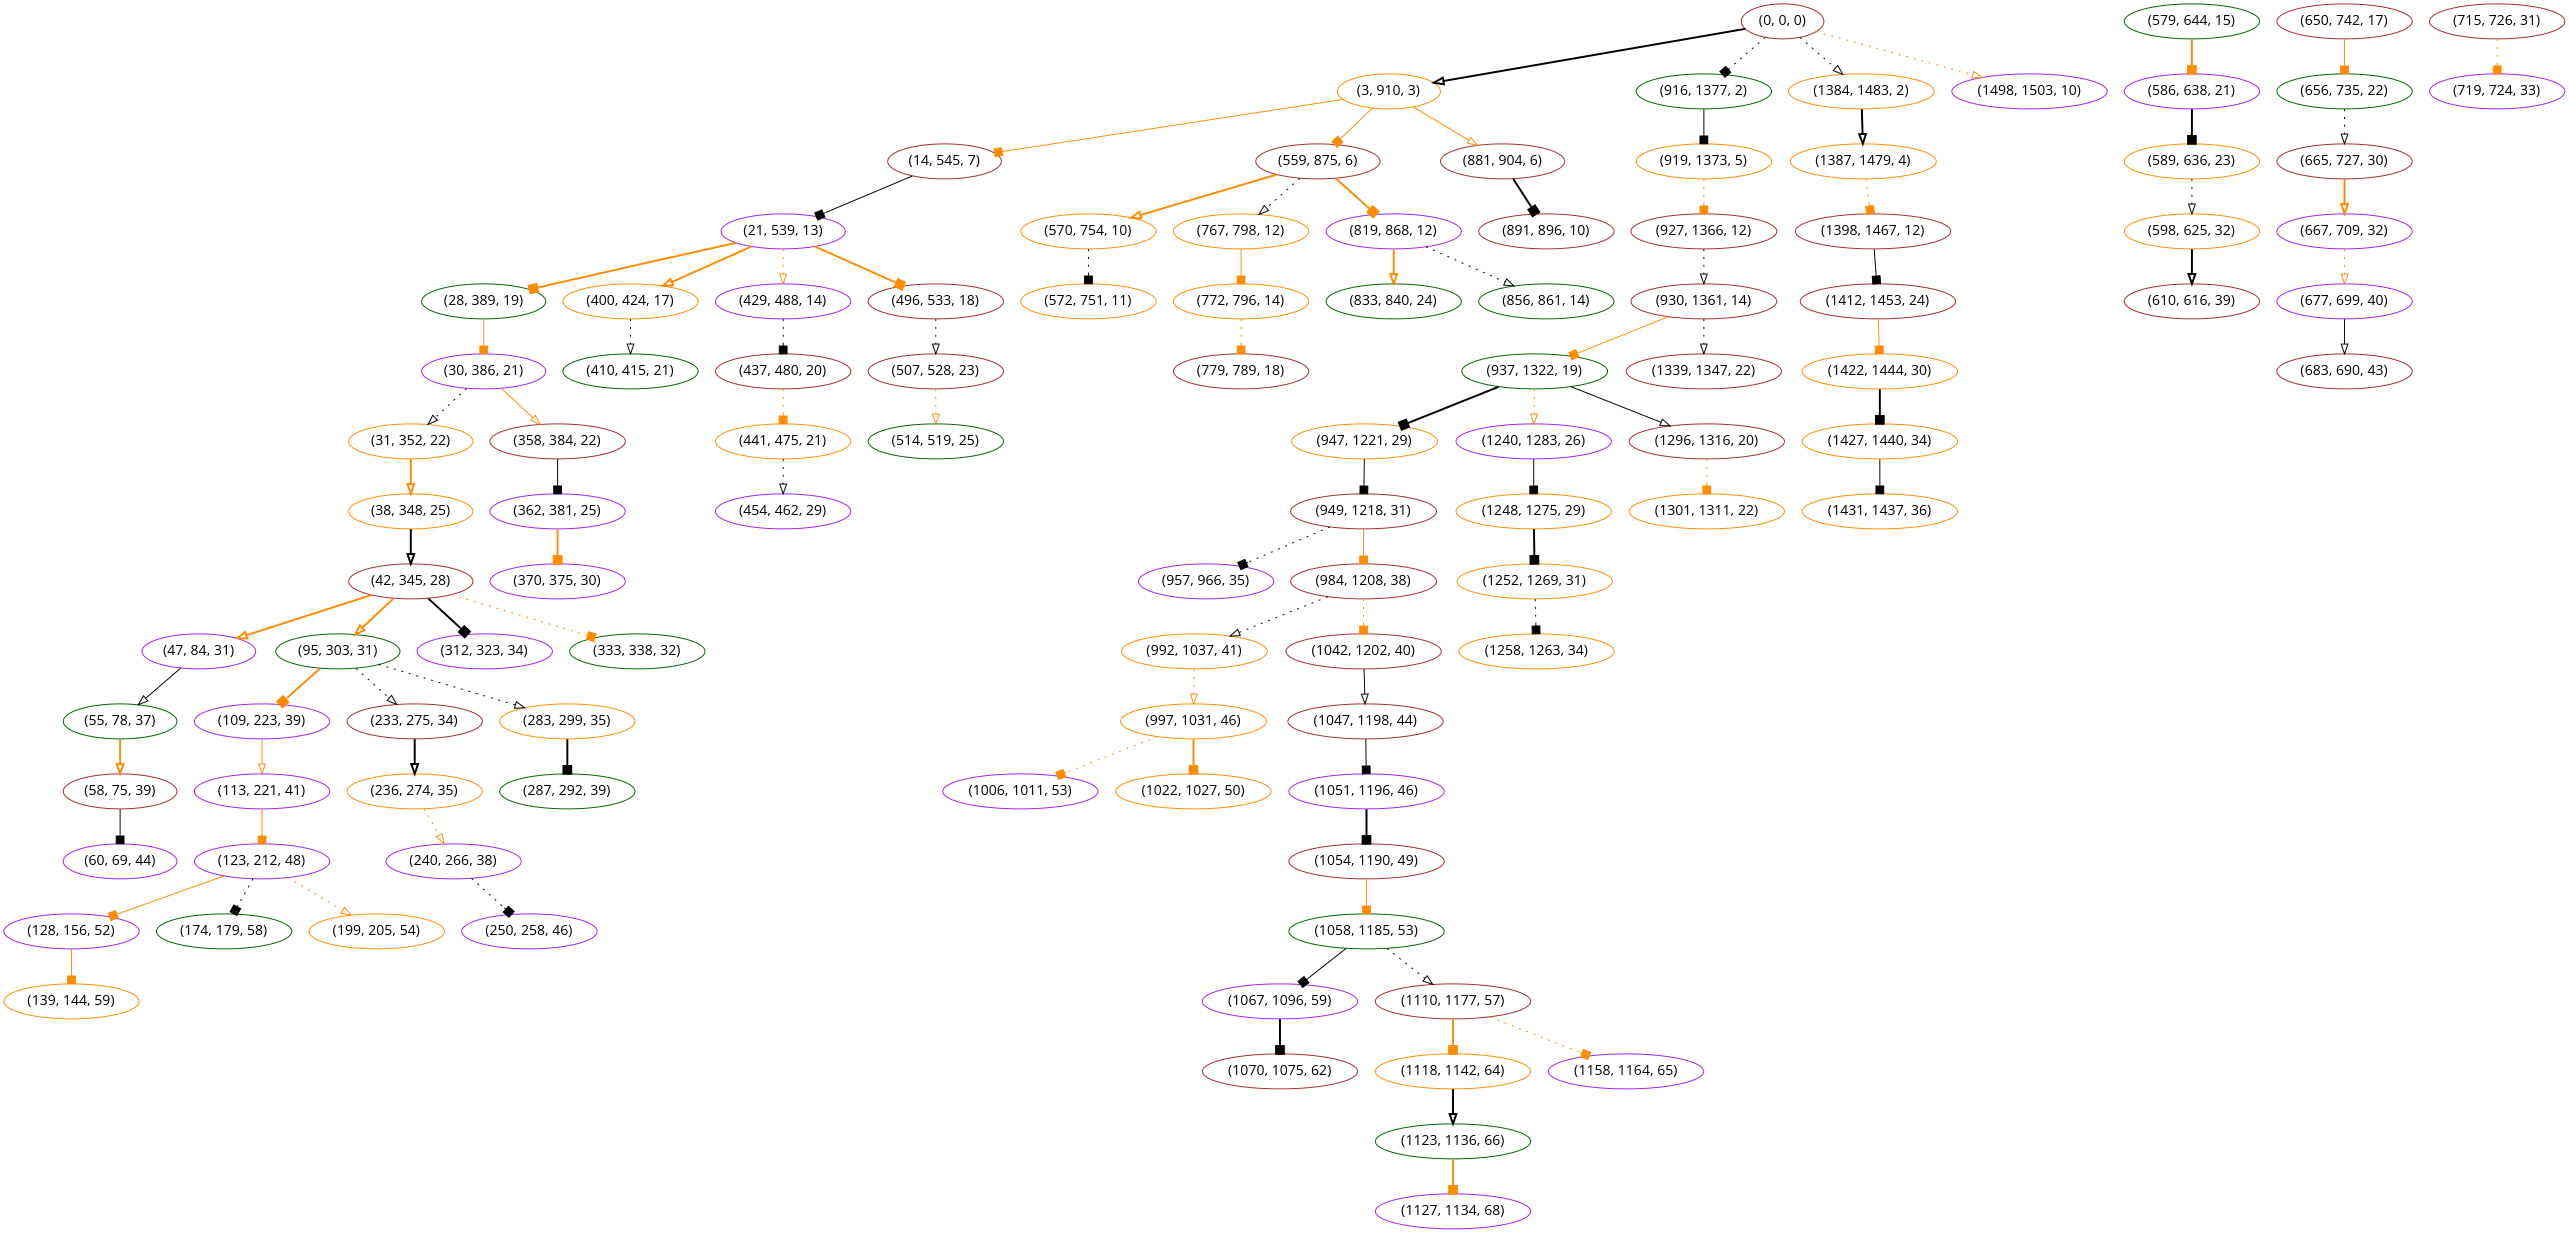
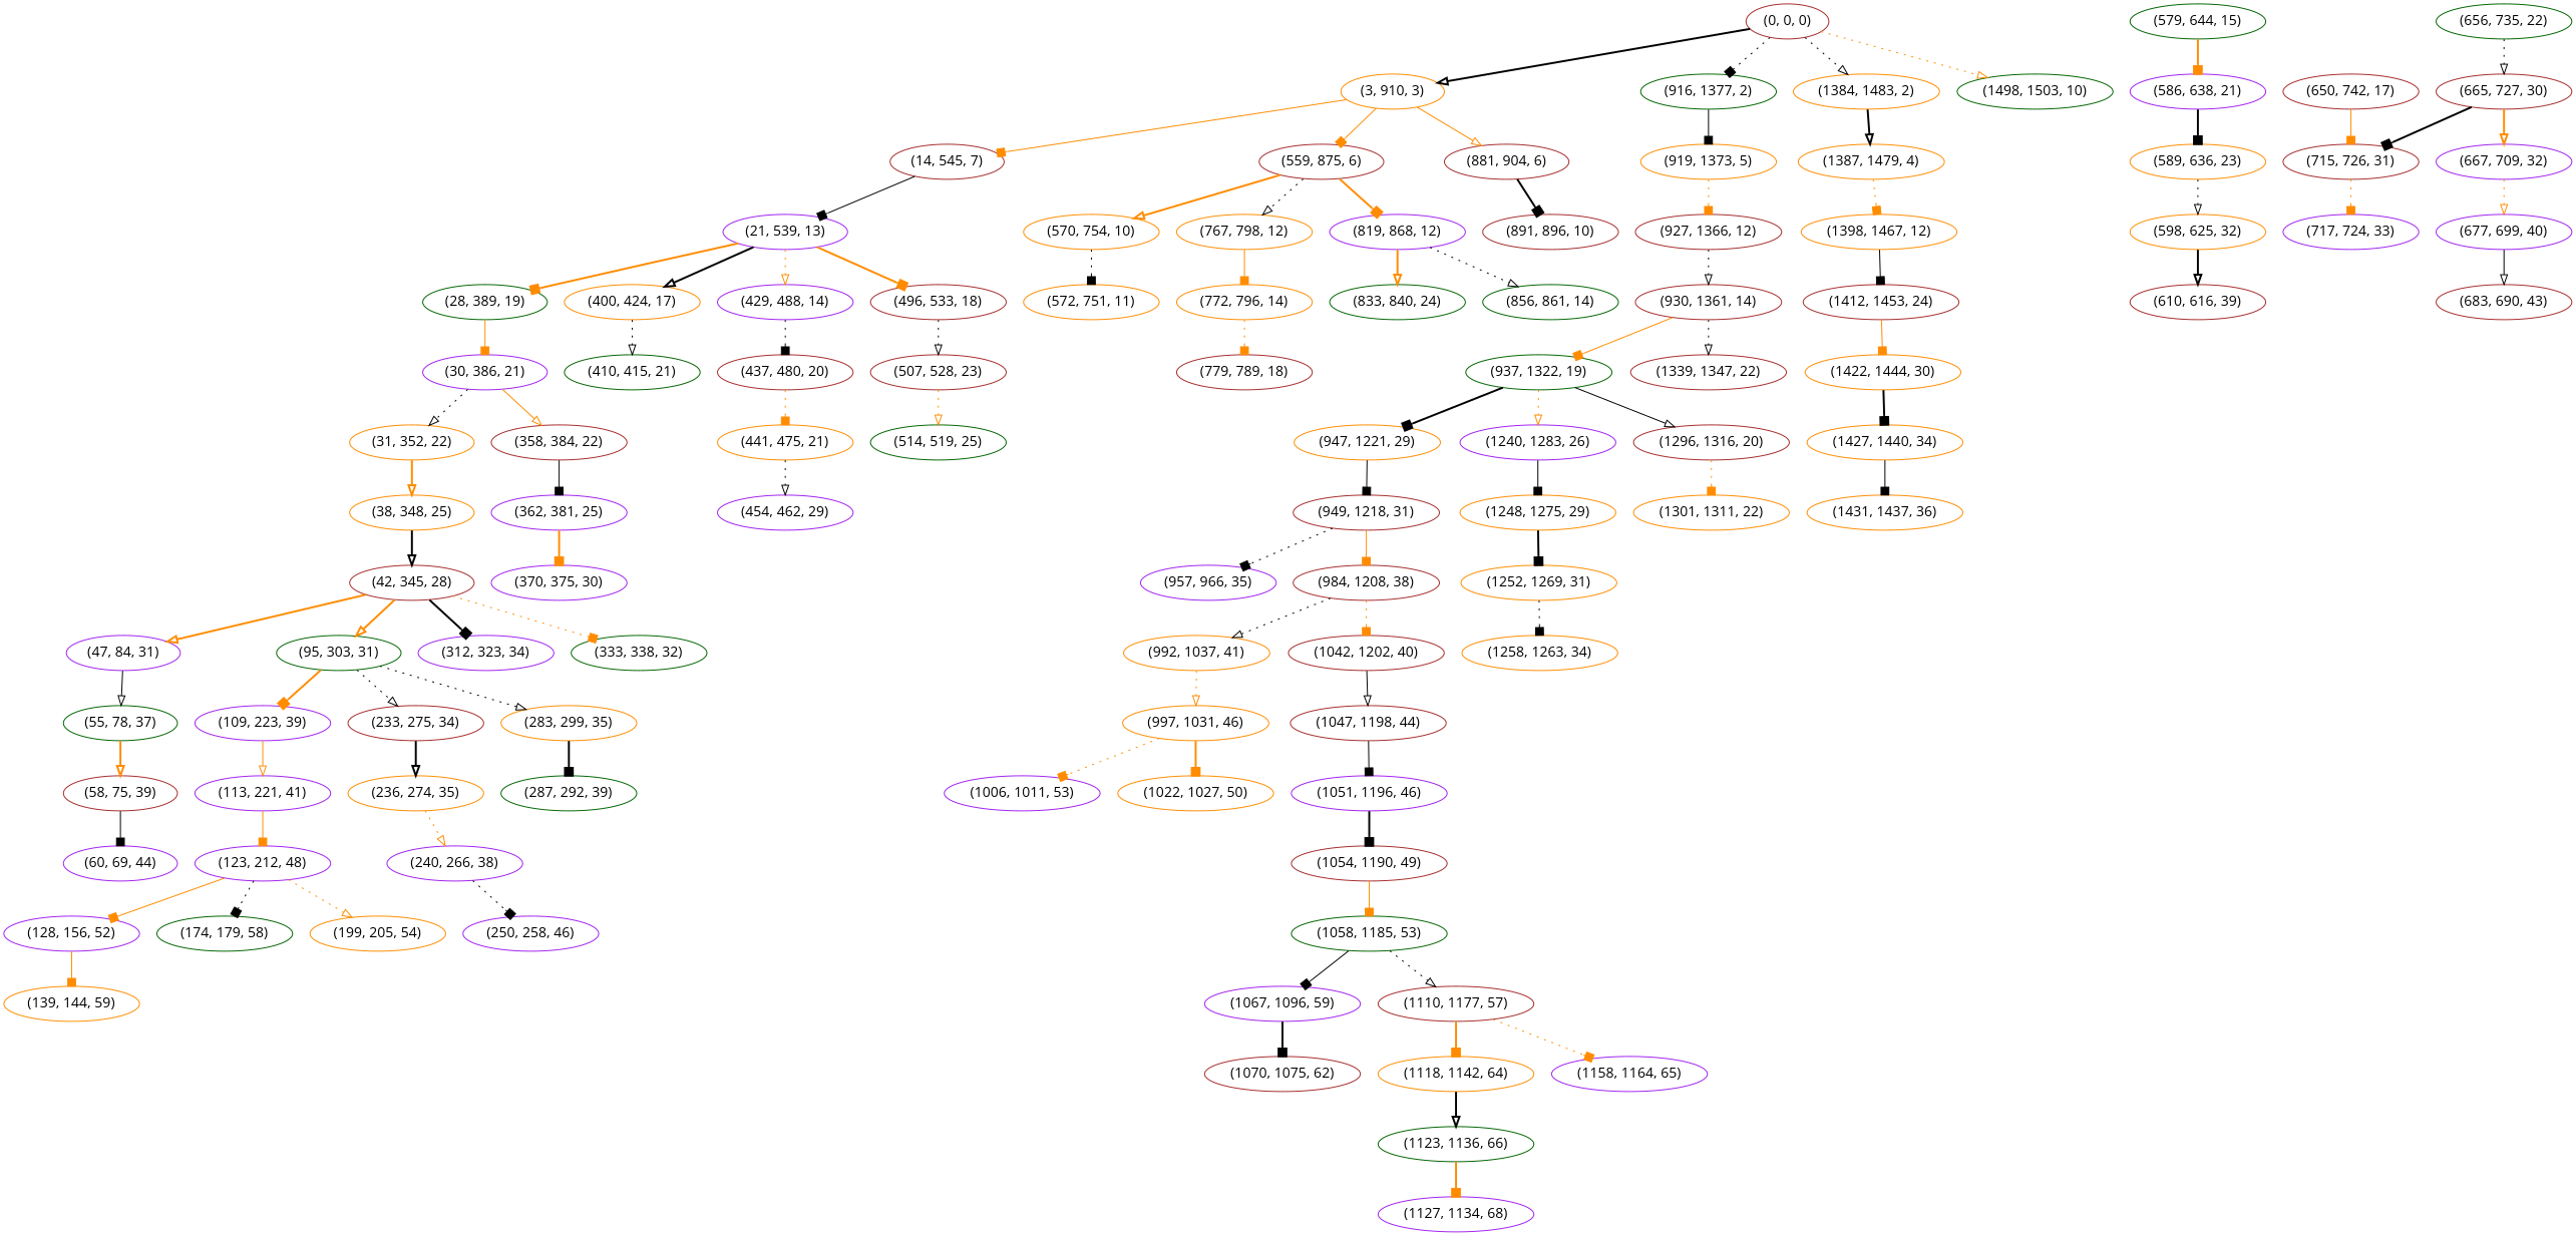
  digraph {
    fontname="Open Sans"
    node [color=darkorange fontname="Open Sans"]
    edge [arrowhead=box color=black fontname="Open Sans" style=dotted]
    "(0, 0, 0)" [color=brown]
    "(3, 910, 3)"
    "(916, 1377, 2)" [color=darkgreen]
    "(1384, 1483, 2)"
-   "(1498, 1503, 10)" [color=purple]
+   "(1498, 1503, 10)" [color=darkgreen]
    "(14, 545, 7)" [color=brown]
    "(559, 875, 6)" [color=brown]
    "(881, 904, 6)" [color=brown]
    "(919, 1373, 5)"
    "(1387, 1479, 4)"
    "(21, 539, 13)" [color=purple]
    "(570, 754, 10)"
    "(767, 798, 12)"
    "(819, 868, 12)" [color=purple]
    "(891, 896, 10)" [color=brown]
    "(28, 389, 19)" [color=darkgreen]
    "(400, 424, 17)"
    "(429, 488, 14)" [color=purple]
    "(496, 533, 18)" [color=brown]
    "(30, 386, 21)" [color=purple]
    "(410, 415, 21)" [color=darkgreen]
    "(437, 480, 20)" [color=brown]
    "(507, 528, 23)" [color=brown]
    "(31, 352, 22)"
    "(358, 384, 22)" [color=brown]
    "(38, 348, 25)"
    "(362, 381, 25)" [color=purple]
    "(42, 345, 28)" [color=brown]
    "(47, 84, 31)" [color=purple]
    "(95, 303, 31)" [color=darkgreen]
    "(312, 323, 34)" [color=purple]
    "(333, 338, 32)" [color=darkgreen]
    "(55, 78, 37)" [color=darkgreen]
    "(109, 223, 39)" [color=purple]
    "(233, 275, 34)" [color=brown]
    "(283, 299, 35)"
    "(58, 75, 39)" [color=brown]
    n38 [color=purple label="(60, 69, 44)"]
    "(113, 221, 41)" [color=purple]
    "(236, 274, 35)"
    "(287, 292, 39)" [color=darkgreen]
    "(123, 212, 48)" [color=purple]
    "(128, 156, 52)" [color=purple]
    "(174, 179, 58)" [color=darkgreen]
    "(199, 205, 54)"
    "(139, 144, 59)"
    "(240, 266, 38)" [color=purple]
    "(250, 258, 46)" [color=purple]
    "(370, 375, 30)" [color=purple]
    "(441, 475, 21)"
    "(454, 462, 29)" [color=purple]
    "(514, 519, 25)" [color=darkgreen]
    "(572, 751, 11)"
    "(772, 796, 14)"
    "(833, 840, 24)" [color=darkgreen]
    "(856, 861, 14)" [color=darkgreen]
    "(579, 644, 15)" [color=darkgreen]
    "(586, 638, 21)" [color=purple]
    "(650, 742, 17)" [color=brown]
    n60 [color=darkgreen label="(656, 735, 22)"]
    "(589, 636, 23)"
    "(598, 625, 32)"
    "(610, 616, 39)" [color=brown]
    "(665, 727, 30)" [color=brown]
    "(667, 709, 32)" [color=purple]
    "(715, 726, 31)" [color=brown]
    "(677, 699, 40)" [color=purple]
-   "(719, 724, 33)" [color=purple]
+   "(719, 724, 33)" [color=purple label="(717, 724, 33)"]
    "(683, 690, 43)" [color=brown]
    "(779, 789, 18)" [color=brown]
    "(927, 1366, 12)" [color=brown]
    "(930, 1361, 14)" [color=brown]
    "(937, 1322, 19)" [color=darkgreen]
    "(1339, 1347, 22)" [color=brown]
    "(947, 1221, 29)"
    "(1240, 1283, 26)" [color=purple]
    "(1296, 1316, 20)" [color=brown]
    "(949, 1218, 31)" [color=brown]
    "(1248, 1275, 29)"
    "(1301, 1311, 22)"
    "(957, 966, 35)" [color=purple]
    "(984, 1208, 38)" [color=brown]
    "(992, 1037, 41)"
    "(1042, 1202, 40)" [color=brown]
    "(997, 1031, 46)"
    "(1047, 1198, 44)" [color=brown]
    "(1006, 1011, 53)" [color=purple]
    "(1022, 1027, 50)"
    "(1051, 1196, 46)" [color=purple]
    "(1054, 1190, 49)" [color=brown]
    "(1058, 1185, 53)" [color=darkgreen]
    "(1067, 1096, 59)" [color=purple]
    "(1110, 1177, 57)" [color=brown]
    "(1070, 1075, 62)" [color=brown]
    "(1118, 1142, 64)"
    "(1158, 1164, 65)" [color=purple]
    "(1123, 1136, 66)" [color=darkgreen]
    "(1127, 1134, 68)" [color=purple]
    "(1252, 1269, 31)"
    "(1258, 1263, 34)"
-   "(1398, 1467, 12)" [color=brown]
+   "(1398, 1467, 12)"
    "(1412, 1453, 24)" [color=brown]
    "(1422, 1444, 30)"
    "(1427, 1440, 34)"
    "(1431, 1437, 36)"
    "(0, 0, 0)" -> "(3, 910, 3)" [arrowhead=onormal style=bold]
    "(0, 0, 0)" -> "(916, 1377, 2)"
    "(0, 0, 0)" -> "(1384, 1483, 2)" [arrowhead=onormal]
    "(0, 0, 0)" -> "(1498, 1503, 10)" [arrowhead=onormal color=darkorange]
    "(3, 910, 3)" -> "(14, 545, 7)" [color=darkorange style=solid]
    "(3, 910, 3)" -> "(559, 875, 6)" [color=darkorange style=solid]
    "(3, 910, 3)" -> "(881, 904, 6)" [arrowhead=onormal color=darkorange style=solid]
    "(916, 1377, 2)" -> "(919, 1373, 5)" [style=solid]
    "(1384, 1483, 2)" -> "(1387, 1479, 4)" [arrowhead=onormal style=bold]
    "(14, 545, 7)" -> "(21, 539, 13)" [style=solid]
    "(559, 875, 6)" -> "(570, 754, 10)" [arrowhead=onormal color=darkorange style=bold]
    "(559, 875, 6)" -> "(767, 798, 12)" [arrowhead=onormal]
    "(559, 875, 6)" -> "(819, 868, 12)" [color=darkorange style=bold]
    "(881, 904, 6)" -> "(891, 896, 10)" [style=bold]
    "(919, 1373, 5)" -> "(927, 1366, 12)" [color=darkorange]
    "(1387, 1479, 4)" -> "(1398, 1467, 12)" [color=darkorange]
    "(21, 539, 13)" -> "(28, 389, 19)" [color=darkorange style=bold]
-   "(21, 539, 13)" -> "(400, 424, 17)" [arrowhead=onormal color=darkorange style=bold]
+   "(21, 539, 13)" -> "(400, 424, 17)" [arrowhead=onormal style=bold]
    "(21, 539, 13)" -> "(429, 488, 14)" [arrowhead=onormal color=darkorange]
    "(21, 539, 13)" -> "(496, 533, 18)" [color=darkorange style=bold]
    "(570, 754, 10)" -> "(572, 751, 11)"
    "(767, 798, 12)" -> "(772, 796, 14)" [color=darkorange style=solid]
    "(819, 868, 12)" -> "(833, 840, 24)" [arrowhead=onormal color=darkorange style=bold]
    "(819, 868, 12)" -> "(856, 861, 14)" [arrowhead=onormal]
    "(28, 389, 19)" -> "(30, 386, 21)" [color=darkorange style=solid]
    "(400, 424, 17)" -> "(410, 415, 21)" [arrowhead=onormal]
    "(429, 488, 14)" -> "(437, 480, 20)"
    "(496, 533, 18)" -> "(507, 528, 23)" [arrowhead=onormal]
    "(30, 386, 21)" -> "(31, 352, 22)" [arrowhead=onormal]
    "(30, 386, 21)" -> "(358, 384, 22)" [arrowhead=onormal color=darkorange style=solid]
    "(437, 480, 20)" -> "(441, 475, 21)" [color=darkorange]
    "(507, 528, 23)" -> "(514, 519, 25)" [arrowhead=onormal color=darkorange]
    "(31, 352, 22)" -> "(38, 348, 25)" [arrowhead=onormal color=darkorange style=bold]
    "(358, 384, 22)" -> "(362, 381, 25)" [style=solid]
    "(38, 348, 25)" -> "(42, 345, 28)" [arrowhead=onormal style=bold]
    "(362, 381, 25)" -> "(370, 375, 30)" [color=darkorange style=bold]
    "(42, 345, 28)" -> "(47, 84, 31)" [arrowhead=onormal color=darkorange style=bold]
    "(42, 345, 28)" -> "(95, 303, 31)" [arrowhead=onormal color=darkorange style=bold]
    "(42, 345, 28)" -> "(312, 323, 34)" [style=bold]
    "(42, 345, 28)" -> "(333, 338, 32)" [color=darkorange]
    "(47, 84, 31)" -> "(55, 78, 37)" [arrowhead=onormal style=solid]
    "(95, 303, 31)" -> "(109, 223, 39)" [color=darkorange style=bold]
    "(95, 303, 31)" -> "(233, 275, 34)" [arrowhead=onormal]
    "(95, 303, 31)" -> "(283, 299, 35)" [arrowhead=onormal]
    "(55, 78, 37)" -> "(58, 75, 39)" [arrowhead=onormal color=darkorange style=bold]
    "(109, 223, 39)" -> "(113, 221, 41)" [arrowhead=onormal color=darkorange style=solid]
    "(233, 275, 34)" -> "(236, 274, 35)" [arrowhead=onormal style=bold]
    "(283, 299, 35)" -> "(287, 292, 39)" [style=bold]
    "(58, 75, 39)" -> n38 [style=solid]
    "(113, 221, 41)" -> "(123, 212, 48)" [color=darkorange style=solid]
    "(236, 274, 35)" -> "(240, 266, 38)" [arrowhead=onormal color=darkorange]
    "(123, 212, 48)" -> "(128, 156, 52)" [color=darkorange style=solid]
    "(123, 212, 48)" -> "(174, 179, 58)"
    "(123, 212, 48)" -> "(199, 205, 54)" [arrowhead=onormal color=darkorange]
    "(128, 156, 52)" -> "(139, 144, 59)" [color=darkorange style=solid]
    "(240, 266, 38)" -> "(250, 258, 46)"
    "(441, 475, 21)" -> "(454, 462, 29)" [arrowhead=onormal]
    "(772, 796, 14)" -> "(779, 789, 18)" [color=darkorange]
    "(579, 644, 15)" -> "(586, 638, 21)" [color=darkorange style=bold]
    "(586, 638, 21)" -> "(589, 636, 23)" [style=bold]
-   "(650, 742, 17)" -> n60 [color=darkorange style=solid]
+   "(650, 742, 17)" -> "(715, 726, 31)" [color=darkorange style=solid]
    n60 -> "(665, 727, 30)" [arrowhead=onormal]
    "(589, 636, 23)" -> "(598, 625, 32)" [arrowhead=onormal]
    "(598, 625, 32)" -> "(610, 616, 39)" [arrowhead=onormal style=bold]
    "(665, 727, 30)" -> "(667, 709, 32)" [arrowhead=onormal color=darkorange style=bold]
+   "(665, 727, 30)" -> "(715, 726, 31)" [style=bold]
    "(667, 709, 32)" -> "(677, 699, 40)" [arrowhead=onormal color=darkorange]
    "(715, 726, 31)" -> "(719, 724, 33)" [color=darkorange]
    "(677, 699, 40)" -> "(683, 690, 43)" [arrowhead=onormal style=solid]
    "(927, 1366, 12)" -> "(930, 1361, 14)" [arrowhead=onormal]
    "(930, 1361, 14)" -> "(937, 1322, 19)" [color=darkorange style=solid]
    "(930, 1361, 14)" -> "(1339, 1347, 22)" [arrowhead=onormal]
    "(937, 1322, 19)" -> "(947, 1221, 29)" [style=bold]
    "(937, 1322, 19)" -> "(1240, 1283, 26)" [arrowhead=onormal color=darkorange]
    "(937, 1322, 19)" -> "(1296, 1316, 20)" [arrowhead=onormal style=solid]
    "(947, 1221, 29)" -> "(949, 1218, 31)" [style=solid]
    "(1240, 1283, 26)" -> "(1248, 1275, 29)" [style=solid]
    "(1296, 1316, 20)" -> "(1301, 1311, 22)" [color=darkorange]
    "(949, 1218, 31)" -> "(957, 966, 35)"
    "(949, 1218, 31)" -> "(984, 1208, 38)" [color=darkorange style=solid]
    "(1248, 1275, 29)" -> "(1252, 1269, 31)" [style=bold]
    "(984, 1208, 38)" -> "(992, 1037, 41)" [arrowhead=onormal]
    "(984, 1208, 38)" -> "(1042, 1202, 40)" [color=darkorange]
    "(992, 1037, 41)" -> "(997, 1031, 46)" [arrowhead=onormal color=darkorange]
    "(1042, 1202, 40)" -> "(1047, 1198, 44)" [arrowhead=onormal style=solid]
    "(997, 1031, 46)" -> "(1006, 1011, 53)" [color=darkorange]
    "(997, 1031, 46)" -> "(1022, 1027, 50)" [color=darkorange style=bold]
    "(1047, 1198, 44)" -> "(1051, 1196, 46)" [style=solid]
    "(1051, 1196, 46)" -> "(1054, 1190, 49)" [style=bold]
    "(1054, 1190, 49)" -> "(1058, 1185, 53)" [color=darkorange style=solid]
    "(1058, 1185, 53)" -> "(1067, 1096, 59)" [style=solid]
    "(1058, 1185, 53)" -> "(1110, 1177, 57)" [arrowhead=onormal]
    "(1067, 1096, 59)" -> "(1070, 1075, 62)" [style=bold]
    "(1110, 1177, 57)" -> "(1118, 1142, 64)" [color=darkorange style=bold]
    "(1110, 1177, 57)" -> "(1158, 1164, 65)" [color=darkorange]
    "(1118, 1142, 64)" -> "(1123, 1136, 66)" [arrowhead=onormal style=bold]
    "(1123, 1136, 66)" -> "(1127, 1134, 68)" [color=darkorange style=bold]
    "(1252, 1269, 31)" -> "(1258, 1263, 34)"
    "(1398, 1467, 12)" -> "(1412, 1453, 24)" [style=solid]
    "(1412, 1453, 24)" -> "(1422, 1444, 30)" [color=darkorange style=solid]
    "(1422, 1444, 30)" -> "(1427, 1440, 34)" [style=bold]
    "(1427, 1440, 34)" -> "(1431, 1437, 36)" [style=solid]
  }
